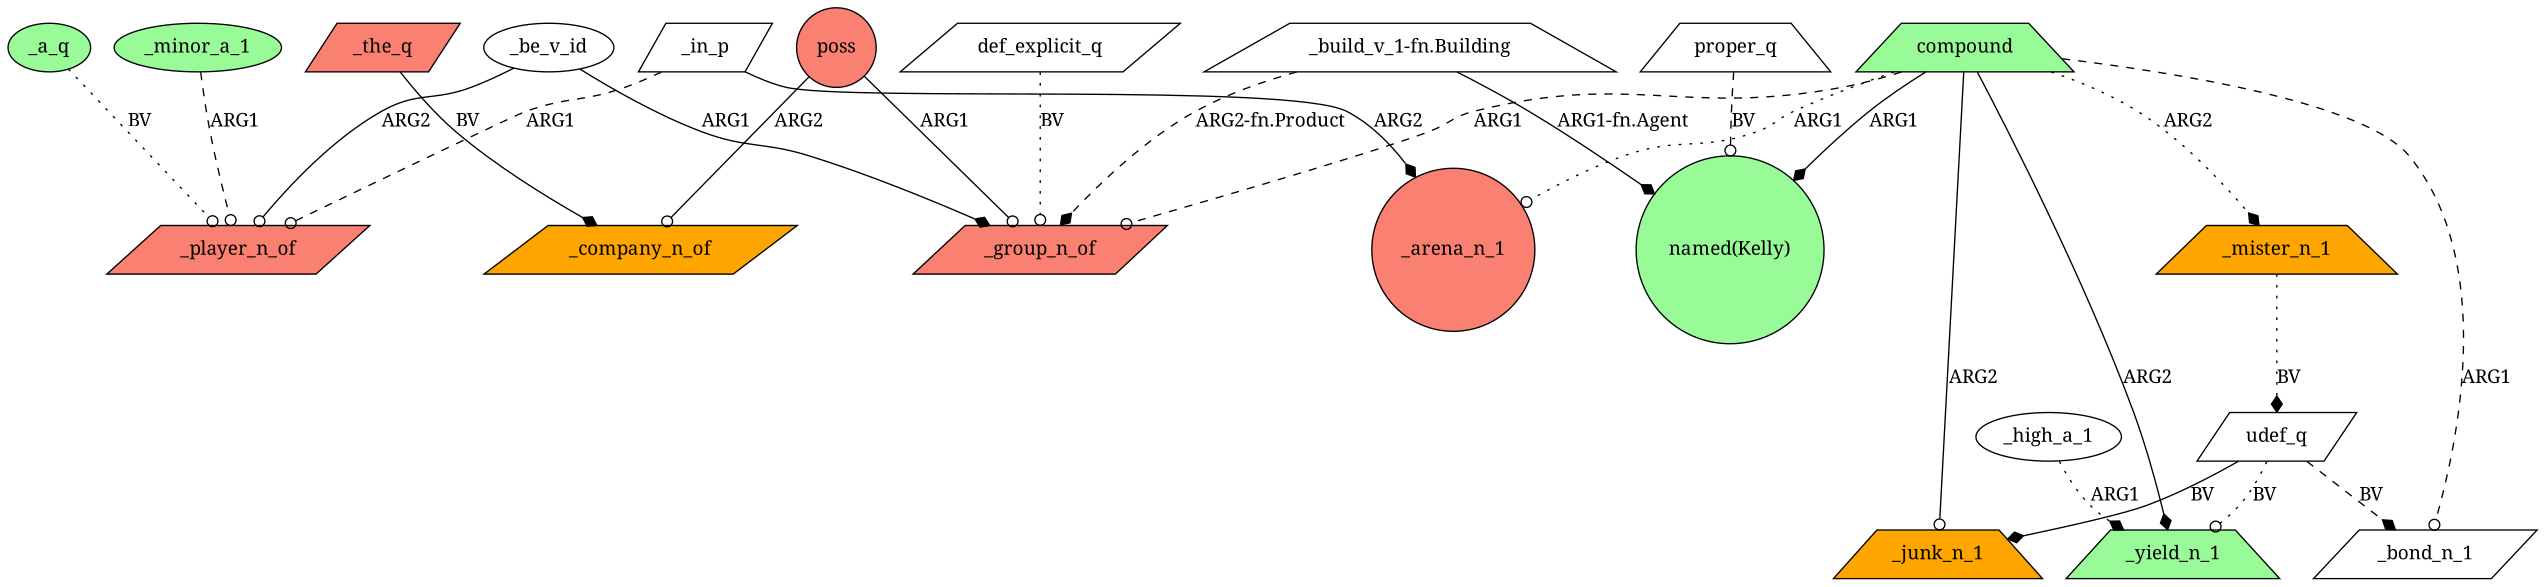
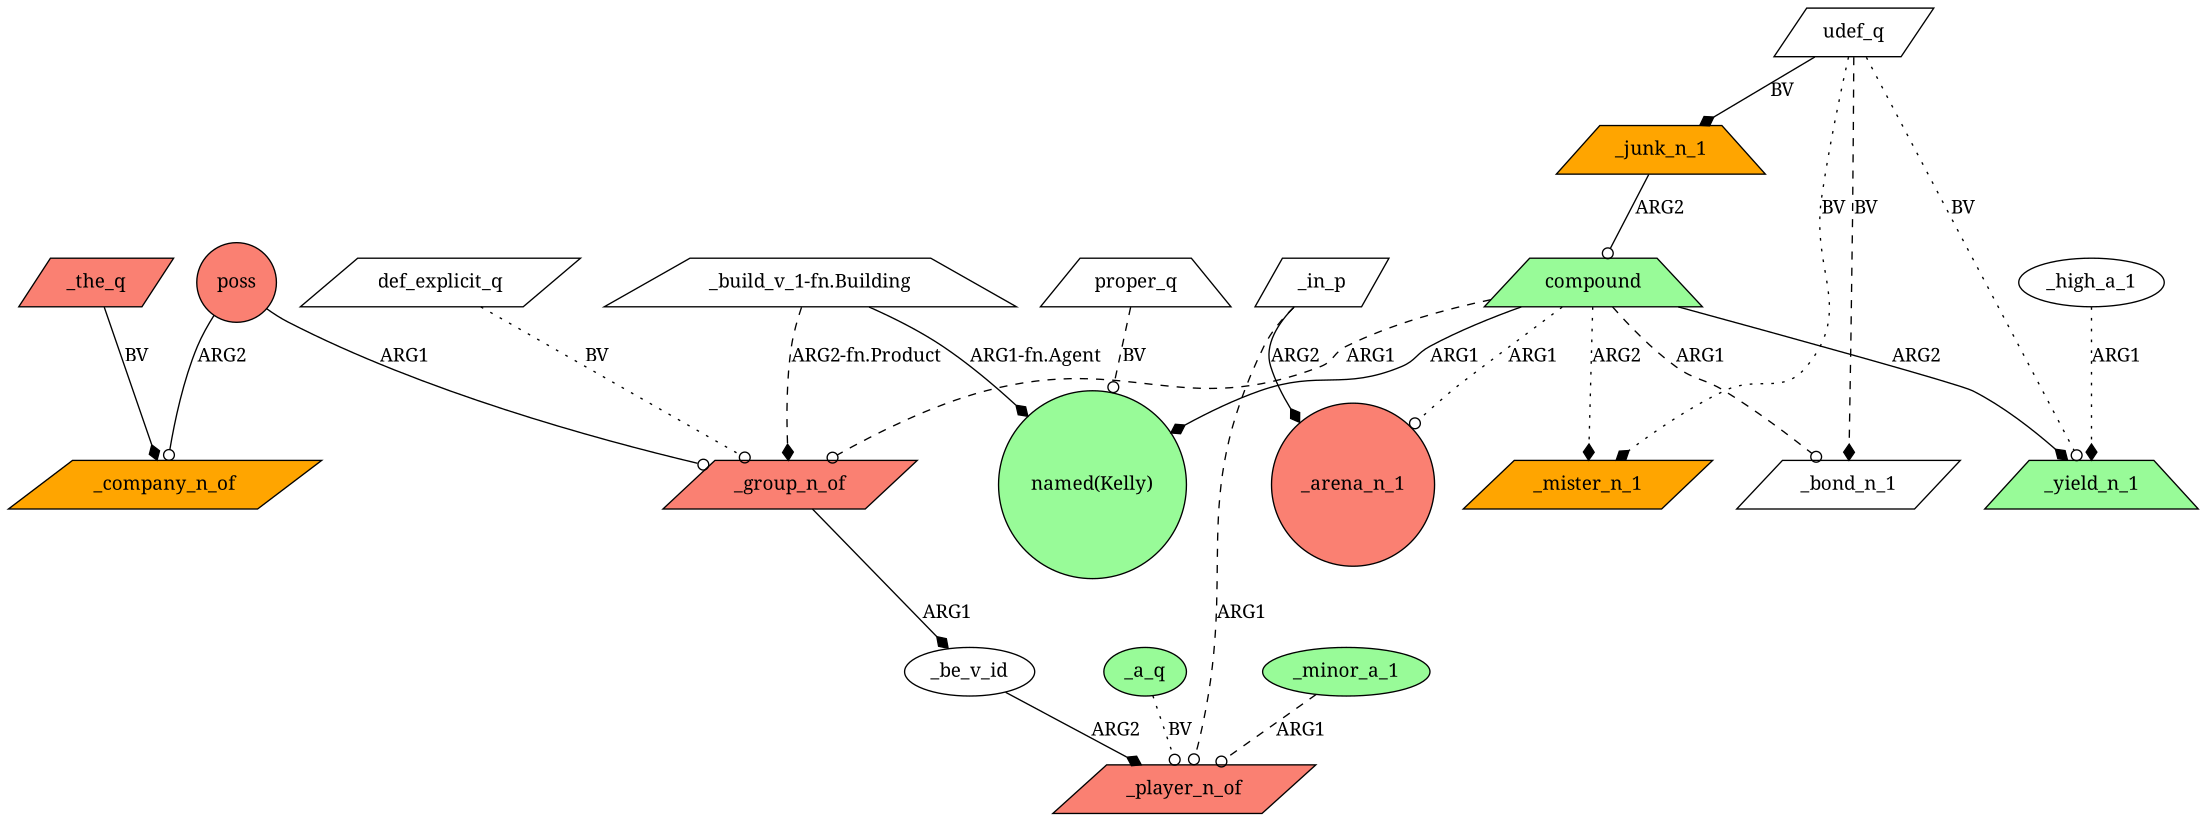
  digraph {
    fontname="Noto Serif"
    node [fillcolor=white fontname="Noto Serif" shape=parallelogram style=filled]
    edge [arrowhead=diamond fontname="Noto Serif" style=solid]
    compound [fillcolor=palegreen shape=trapezium]
    _arena_n_1 [fillcolor=salmon shape=circle]
    _group_n_of [fillcolor=salmon]
-   _mister_n_1 [fillcolor=orange shape=trapezium]
+   _mister_n_1 [fillcolor=orange]
    _bond_n_1
    "named(Kelly)" [fillcolor=palegreen shape=circle]
    _junk_n_1 [fillcolor=orange shape=trapezium]
    _yield_n_1 [fillcolor=palegreen shape=trapezium]
    _a_q [fillcolor=palegreen shape=ellipse]
    _player_n_of [fillcolor=salmon]
    _be_v_id [shape=ellipse]
    def_explicit_q
    udef_q
    poss [fillcolor=salmon shape=circle]
    _company_n_of [fillcolor=orange]
    _the_q [fillcolor=salmon]
    _minor_a_1 [fillcolor=palegreen shape=ellipse]
    "_build_v_1-fn.Building" [shape=trapezium]
    _in_p
    _high_a_1 [shape=ellipse]
    proper_q [shape=trapezium]
    compound -> _arena_n_1 [arrowhead=odot label=ARG1 style=dotted]
    compound -> _group_n_of [arrowhead=odot label=ARG1 style=dashed]
    compound -> _mister_n_1 [label=ARG2 style=dotted]
    compound -> _bond_n_1 [arrowhead=odot label=ARG1 style=dashed]
    compound -> "named(Kelly)" [label=ARG1]
-   compound -> _junk_n_1 [arrowhead=odot label=ARG2]
+   _junk_n_1 -> compound [arrowhead=odot label=ARG2]
    compound -> _yield_n_1 [label=ARG2]
    _a_q -> _player_n_of [arrowhead=odot label=BV style=dotted]
-   _be_v_id -> _group_n_of [label=ARG1]
-   _be_v_id -> _player_n_of [arrowhead=odot label=ARG2]
+   _group_n_of -> _be_v_id [label=ARG1]
+   _be_v_id -> _player_n_of [label=ARG2]
    def_explicit_q -> _group_n_of [arrowhead=odot label=BV style=dotted]
-   _mister_n_1 -> udef_q [label=BV style=dotted]
+   udef_q -> _mister_n_1 [label=BV style=dotted]
    udef_q -> _bond_n_1 [label=BV style=dashed]
    udef_q -> _junk_n_1 [label=BV]
    udef_q -> _yield_n_1 [arrowhead=odot label=BV style=dotted]
    poss -> _group_n_of [arrowhead=odot label=ARG1]
    poss -> _company_n_of [arrowhead=odot label=ARG2]
    _the_q -> _company_n_of [label=BV]
    _minor_a_1 -> _player_n_of [arrowhead=odot label=ARG1 style=dashed]
    "_build_v_1-fn.Building" -> _group_n_of [label="ARG2-fn.Product" style=dashed]
    "_build_v_1-fn.Building" -> "named(Kelly)" [label="ARG1-fn.Agent"]
    _in_p -> _arena_n_1 [label=ARG2]
    _in_p -> _player_n_of [arrowhead=odot label=ARG1 style=dashed]
    _high_a_1 -> _yield_n_1 [label=ARG1 style=dotted]
    proper_q -> "named(Kelly)" [arrowhead=odot label=BV style=dashed]
  }
